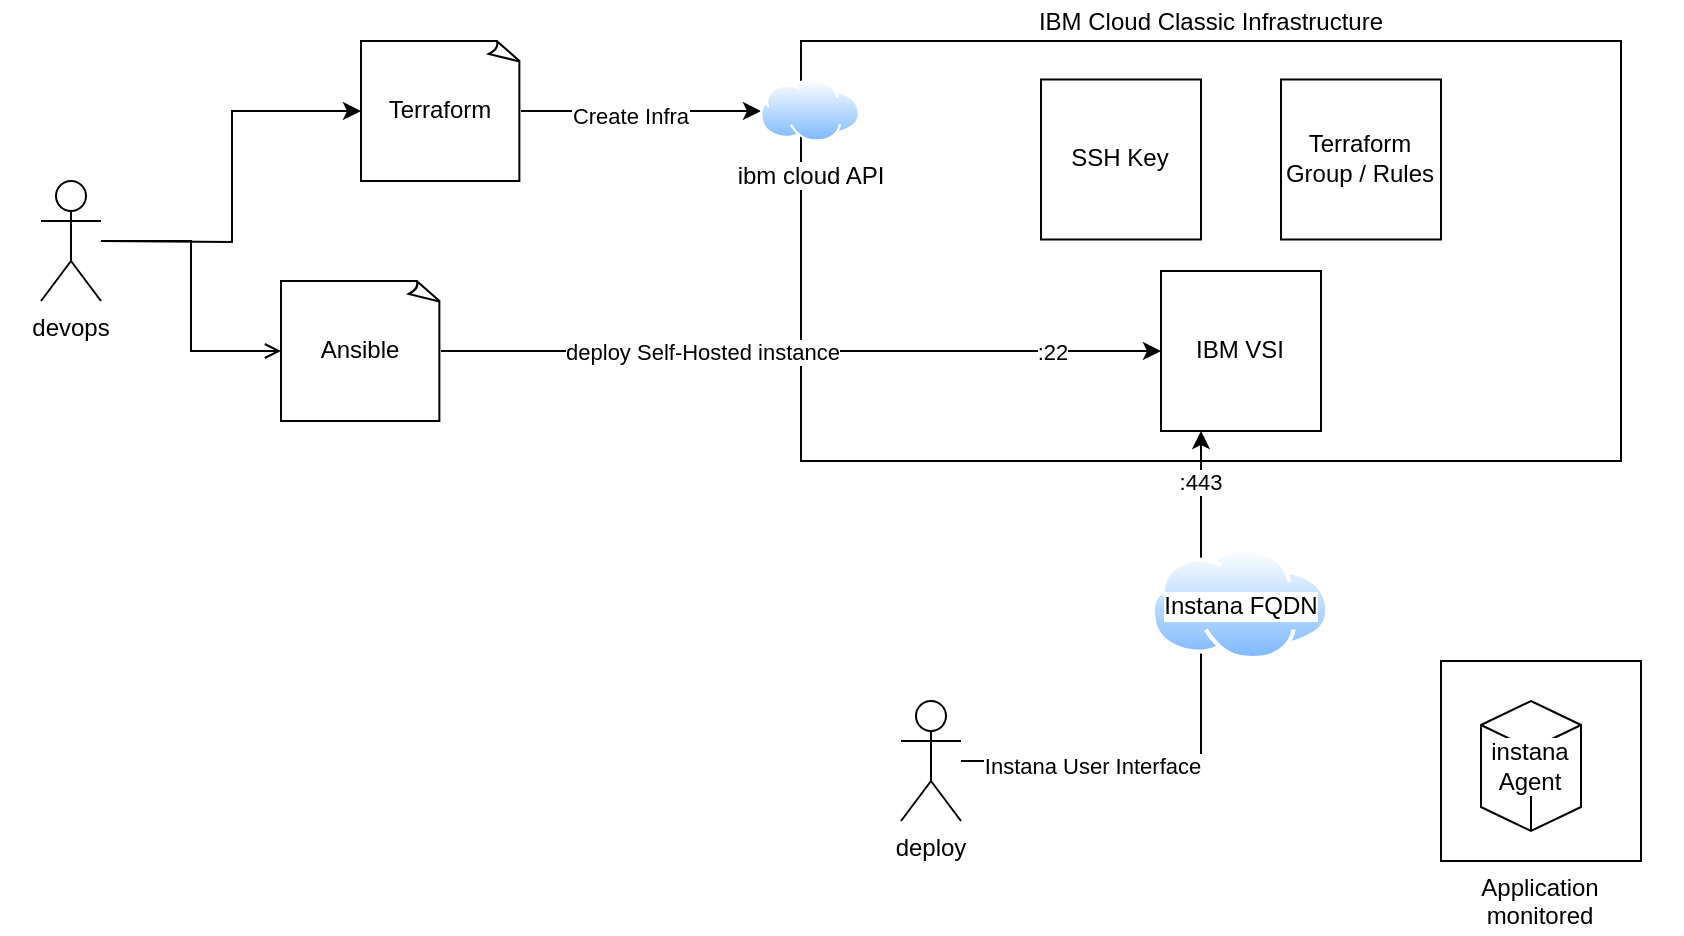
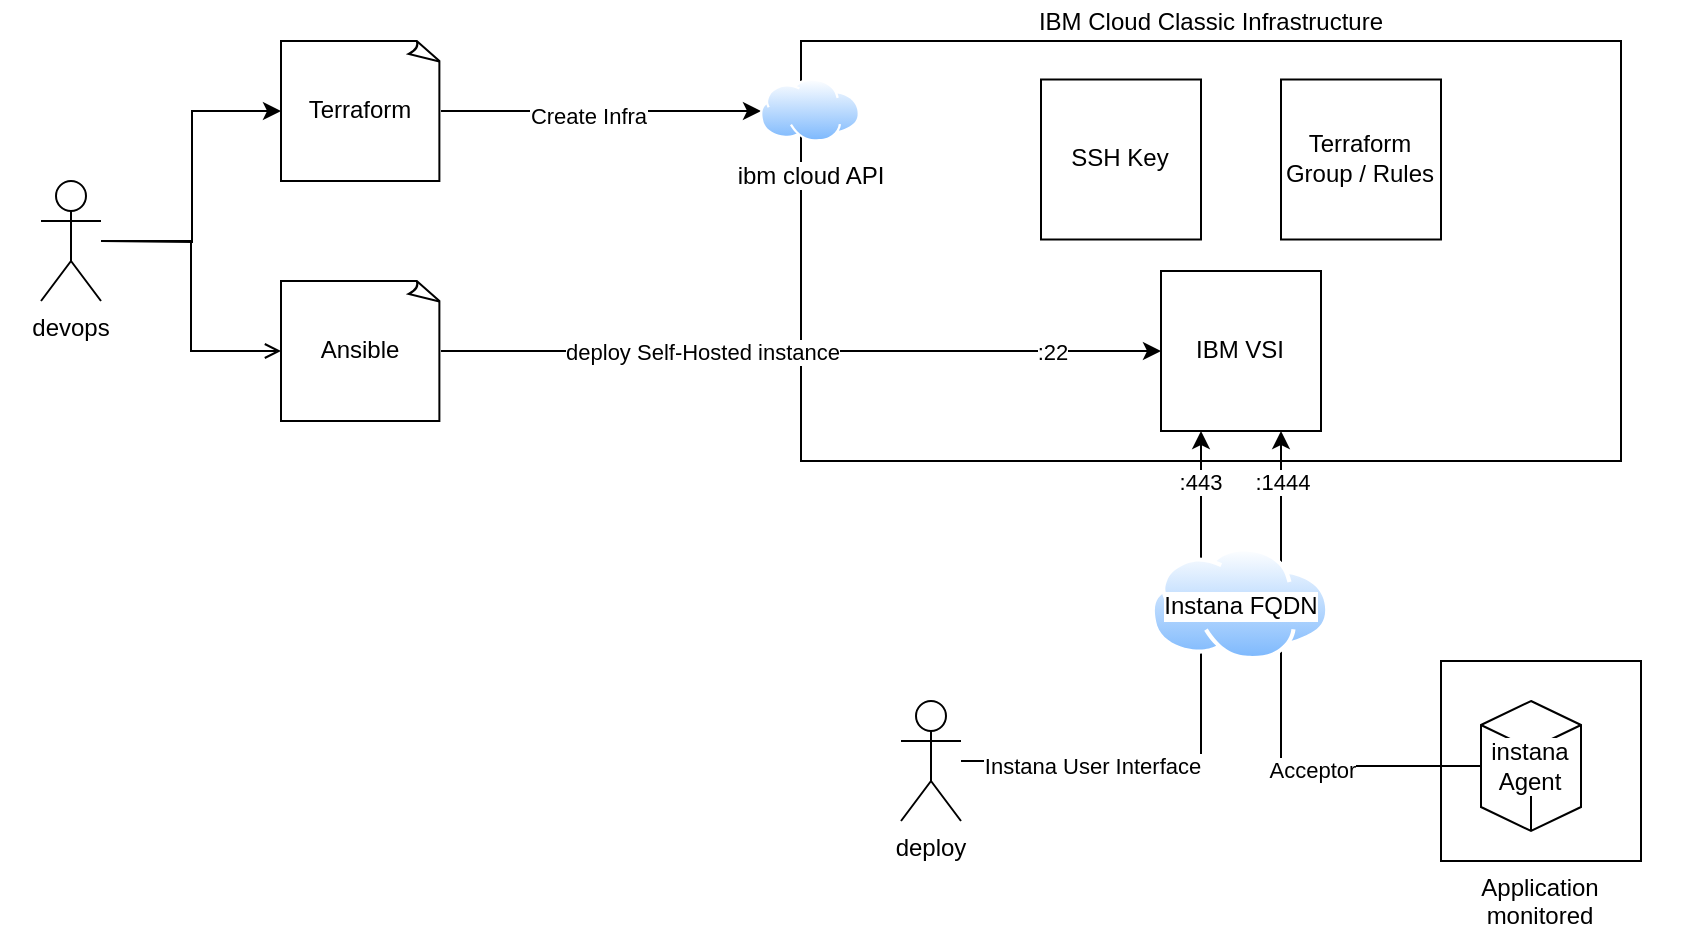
  <mxCell id="0" />
  <mxCell id="1" parent="0" />
  <mxCell id="2" value="Application monitored" style="whiteSpace=wrap;html=1;aspect=fixed;labelBackgroundColor=default;fontColor=default;strokeColor=default;fillColor=default;labelPosition=center;verticalLabelPosition=bottom;align=center;verticalAlign=top;" vertex="1" parent="1"><mxGeometry x="720" y="330" width="100" height="100" as="geometry" /></mxCell>
  <mxCell id="3" value="IBM Cloud Classic Infrastructure" style="verticalLabelPosition=top;verticalAlign=bottom;html=1;shape=mxgraph.basic.rect;fillColor2=none;strokeWidth=1;size=20;indent=5;fontColor=default;fillColor=default;strokeColor=default;labelPosition=center;align=center;" vertex="1" parent="1"><mxGeometry x="400" y="20" width="410" height="210" as="geometry" /></mxCell>
  <mxCell id="4" style="edgeStyle=orthogonalEdgeStyle;rounded=0;orthogonalLoop=1;jettySize=auto;html=1;entryX=0;entryY=0.5;entryDx=0;entryDy=0;entryPerimeter=0;fontColor=default;strokeColor=default;labelBackgroundColor=default;" edge="1" parent="1" target="9"><mxGeometry relative="1" as="geometry"><mxPoint x="50" y="120" as="sourcePoint" /></mxGeometry></mxCell>
  <mxCell id="5" style="edgeStyle=orthogonalEdgeStyle;rounded=0;orthogonalLoop=1;jettySize=auto;html=1;entryX=0;entryY=0.5;entryDx=0;entryDy=0;entryPerimeter=0;labelBackgroundColor=default;fontColor=default;strokeColor=default;endArrow=open;" edge="1" parent="1" source="6" target="13"><mxGeometry relative="1" as="geometry" /></mxCell>
  <mxCell id="6" value="devops" style="shape=umlActor;verticalLabelPosition=bottom;verticalAlign=top;html=1;outlineConnect=0;fillColor=default;strokeColor=default;fontColor=default;" vertex="1" parent="1"><mxGeometry x="20" y="90" width="30" height="60" as="geometry" /></mxCell>
  <mxCell id="7" style="edgeStyle=orthogonalEdgeStyle;rounded=0;orthogonalLoop=1;jettySize=auto;html=1;entryX=0;entryY=0.5;entryDx=0;entryDy=0;fontColor=default;strokeColor=default;labelBackgroundColor=default;" edge="1" parent="1" source="9" target="14"><mxGeometry relative="1" as="geometry" /></mxCell>
  <mxCell id="8" value="Create Infra" style="edgeLabel;html=1;align=center;verticalAlign=middle;resizable=0;points=[];fontColor=default;" vertex="1" connectable="0" parent="7"><mxGeometry x="-0.093" y="-2" relative="1" as="geometry"><mxPoint as="offset" /></mxGeometry></mxCell>
- <mxCell id="9" value="Terraform" style="whiteSpace=wrap;html=1;shape=mxgraph.basic.document;fontColor=default;strokeColor=default;fillColor=default;" vertex="1" parent="1"><mxGeometry x="180" y="20" width="80" height="70" as="geometry" /></mxCell>
+ <mxCell id="9" value="Terraform" style="whiteSpace=wrap;html=1;shape=mxgraph.basic.document;fontColor=default;strokeColor=default;fillColor=default;" vertex="1" parent="1"><mxGeometry x="140" y="20" width="80" height="70" as="geometry" /></mxCell>
  <mxCell id="10" style="edgeStyle=orthogonalEdgeStyle;rounded=0;orthogonalLoop=1;jettySize=auto;html=1;labelBackgroundColor=default;fontColor=default;strokeColor=default;" edge="1" parent="1" source="13" target="15"><mxGeometry relative="1" as="geometry" /></mxCell>
  <mxCell id="11" value="deploy Self-Hosted instance" style="edgeLabel;html=1;align=center;verticalAlign=middle;resizable=0;points=[];fontColor=default;labelBackgroundColor=default;" vertex="1" connectable="0" parent="10"><mxGeometry x="-0.508" y="1" relative="1" as="geometry"><mxPoint x="41" y="1" as="offset" /></mxGeometry></mxCell>
  <mxCell id="12" value=":22" style="edgeLabel;html=1;align=center;verticalAlign=middle;resizable=0;points=[];fontColor=default;labelBackgroundColor=default;" vertex="1" connectable="0" parent="10"><mxGeometry x="0.583" relative="1" as="geometry"><mxPoint x="20" as="offset" /></mxGeometry></mxCell>
  <mxCell id="13" value="Ansible" style="whiteSpace=wrap;html=1;shape=mxgraph.basic.document;fontColor=default;strokeColor=default;fillColor=default;" vertex="1" parent="1"><mxGeometry x="140" y="140" width="80" height="70" as="geometry" /></mxCell>
  <mxCell id="14" value="ibm cloud API" style="aspect=fixed;perimeter=ellipsePerimeter;html=1;align=center;shadow=0;dashed=0;spacingTop=3;image;image=img/lib/active_directory/internet_cloud.svg;fontColor=default;strokeColor=default;fillColor=default;" vertex="1" parent="1"><mxGeometry x="380" y="39.25" width="50" height="31.5" as="geometry" /></mxCell>
  <mxCell id="15" value="IBM VSI" style="whiteSpace=wrap;html=1;aspect=fixed;fontColor=default;strokeColor=default;fillColor=default;" vertex="1" parent="1"><mxGeometry x="580" y="135" width="80" height="80" as="geometry" /></mxCell>
  <mxCell id="16" value="SSH Key" style="whiteSpace=wrap;html=1;aspect=fixed;fontColor=default;strokeColor=default;fillColor=default;" vertex="1" parent="1"><mxGeometry x="520" y="39.25" width="80" height="80" as="geometry" /></mxCell>
  <mxCell id="17" value="Terraform Group / Rules" style="whiteSpace=wrap;html=1;aspect=fixed;fontColor=default;strokeColor=default;fillColor=default;" vertex="1" parent="1"><mxGeometry x="640" y="39.25" width="80" height="80" as="geometry" /></mxCell>
  <mxCell id="18" style="edgeStyle=orthogonalEdgeStyle;rounded=0;orthogonalLoop=1;jettySize=auto;html=1;entryX=0.25;entryY=1;entryDx=0;entryDy=0;labelBackgroundColor=default;fontColor=default;strokeColor=default;" edge="1" parent="1" source="21" target="15"><mxGeometry relative="1" as="geometry"><Array as="points"><mxPoint x="600" y="380" /></Array></mxGeometry></mxCell>
  <mxCell id="19" value="Instana User Interface" style="edgeLabel;html=1;align=center;verticalAlign=middle;resizable=0;points=[];fontColor=default;" vertex="1" connectable="0" parent="18"><mxGeometry x="-0.541" y="-2" relative="1" as="geometry"><mxPoint as="offset" /></mxGeometry></mxCell>
  <mxCell id="20" value=":443" style="edgeLabel;html=1;align=center;verticalAlign=middle;resizable=0;points=[];fontColor=default;" vertex="1" connectable="0" parent="18"><mxGeometry x="0.823" y="1" relative="1" as="geometry"><mxPoint as="offset" /></mxGeometry></mxCell>
  <mxCell id="21" value="deploy" style="shape=umlActor;verticalLabelPosition=bottom;verticalAlign=top;html=1;outlineConnect=0;fillColor=default;strokeColor=default;fontColor=default;" vertex="1" parent="1"><mxGeometry x="450" y="350" width="30" height="60" as="geometry" /></mxCell>
+ <mxCell id="22" style="edgeStyle=orthogonalEdgeStyle;rounded=0;orthogonalLoop=1;jettySize=auto;html=1;entryX=0.75;entryY=1;entryDx=0;entryDy=0;labelBackgroundColor=default;fontColor=default;strokeColor=default;" edge="1" parent="1" source="25" target="15"><mxGeometry relative="1" as="geometry" /></mxCell>
+ <mxCell id="23" value=":1444" style="edgeLabel;html=1;align=center;verticalAlign=middle;resizable=0;points=[];fontColor=default;labelBackgroundColor=default;" vertex="1" connectable="0" parent="22"><mxGeometry x="0.798" y="-1" relative="1" as="geometry"><mxPoint x="-1" y="-2" as="offset" /></mxGeometry></mxCell>
+ <mxCell id="24" value="Acceptor" style="edgeLabel;html=1;align=center;verticalAlign=middle;resizable=0;points=[];fontColor=default;" vertex="1" connectable="0" parent="22"><mxGeometry x="-0.364" y="2" relative="1" as="geometry"><mxPoint as="offset" /></mxGeometry></mxCell>
  <mxCell id="25" value="instana Agent" style="html=1;whiteSpace=wrap;shape=isoCube2;backgroundOutline=1;isoAngle=15;labelBackgroundColor=default;fontColor=default;strokeColor=default;fillColor=default;" vertex="1" parent="1"><mxGeometry x="740" y="350" width="50" height="65" as="geometry" /></mxCell>
  <mxCell id="26" value="Instana FQDN" style="aspect=fixed;perimeter=ellipsePerimeter;html=1;align=center;shadow=0;dashed=0;spacingTop=3;image;image=img/lib/active_directory/internet_cloud.svg;fontColor=default;strokeColor=default;fillColor=default;labelPosition=center;verticalLabelPosition=middle;verticalAlign=middle;" vertex="1" parent="1"><mxGeometry x="575.32" y="273.7" width="89.37" height="56.3" as="geometry" /></mxCell>
